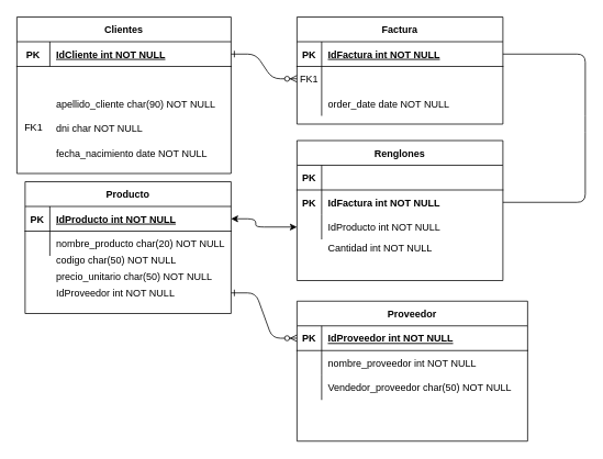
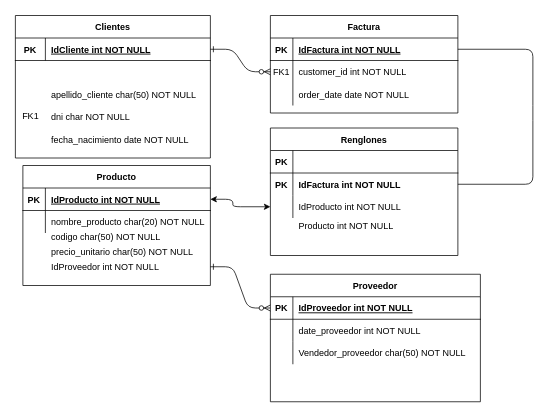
  <mxCell id="0" />
  <mxCell id="1" parent="0" />
  <mxCell id="2" value="" style="edgeStyle=entityRelationEdgeStyle;endArrow=ERzeroToMany;startArrow=ERone;endFill=1;startFill=0;" parent="1" source="14" target="7" edge="1"><mxGeometry width="100" height="100" relative="1" as="geometry"><mxPoint x="250" y="620" as="sourcePoint" /><mxPoint x="350" y="520" as="targetPoint" /></mxGeometry></mxCell>
  <mxCell id="3" value="Factura" style="shape=table;startSize=30;container=1;collapsible=1;childLayout=tableLayout;fixedRows=1;rowLines=0;fontStyle=1;align=center;resizeLast=1;" parent="1" vertex="1"><mxGeometry x="360" y="20" width="250" height="130" as="geometry" /></mxCell>
  <mxCell id="4" value="" style="shape=partialRectangle;collapsible=0;dropTarget=0;pointerEvents=0;fillColor=none;points=[[0,0.5],[1,0.5]];portConstraint=eastwest;top=0;left=0;right=0;bottom=1;" parent="3" vertex="1"><mxGeometry y="30" width="250" height="30" as="geometry" /></mxCell>
  <mxCell id="5" value="PK" style="shape=partialRectangle;overflow=hidden;connectable=0;fillColor=none;top=0;left=0;bottom=0;right=0;fontStyle=1;" parent="4" vertex="1"><mxGeometry width="30" height="30" as="geometry" /></mxCell>
  <mxCell id="6" value="IdFactura int NOT NULL " style="shape=partialRectangle;overflow=hidden;connectable=0;fillColor=none;top=0;left=0;bottom=0;right=0;align=left;spacingLeft=6;fontStyle=5;" parent="4" vertex="1"><mxGeometry x="30" width="220" height="30" as="geometry" /></mxCell>
  <mxCell id="7" value="" style="shape=partialRectangle;collapsible=0;dropTarget=0;pointerEvents=0;fillColor=none;points=[[0,0.5],[1,0.5]];portConstraint=eastwest;top=0;left=0;right=0;bottom=0;" parent="3" vertex="1"><mxGeometry y="60" width="250" height="30" as="geometry" /></mxCell>
  <mxCell id="8" value="FK1" style="shape=partialRectangle;overflow=hidden;connectable=0;fillColor=none;top=0;left=0;bottom=0;right=0;" parent="7" vertex="1"><mxGeometry width="30" height="30" as="geometry" /></mxCell>
+ <mxCell id="9" value="customer_id int NOT NULL" style="shape=partialRectangle;overflow=hidden;connectable=0;fillColor=none;top=0;left=0;bottom=0;right=0;align=left;spacingLeft=6;" parent="7" vertex="1"><mxGeometry x="30" width="220" height="30" as="geometry" /></mxCell>
  <mxCell id="10" value="" style="shape=partialRectangle;collapsible=0;dropTarget=0;pointerEvents=0;fillColor=none;points=[[0,0.5],[1,0.5]];portConstraint=eastwest;top=0;left=0;right=0;bottom=0;" parent="3" vertex="1"><mxGeometry y="90" width="250" height="30" as="geometry" /></mxCell>
  <mxCell id="11" value="" style="shape=partialRectangle;overflow=hidden;connectable=0;fillColor=none;top=0;left=0;bottom=0;right=0;" parent="10" vertex="1"><mxGeometry width="30" height="30" as="geometry" /></mxCell>
  <mxCell id="12" value="order_date date NOT NULL" style="shape=partialRectangle;overflow=hidden;connectable=0;fillColor=none;top=0;left=0;bottom=0;right=0;align=left;spacingLeft=6;" parent="10" vertex="1"><mxGeometry x="30" width="220" height="30" as="geometry" /></mxCell>
  <mxCell id="13" value="Clientes" style="shape=table;startSize=30;container=1;collapsible=1;childLayout=tableLayout;fixedRows=1;rowLines=0;fontStyle=1;align=center;resizeLast=1;" parent="1" vertex="1"><mxGeometry x="20" y="20" width="260" height="190" as="geometry" /></mxCell>
  <mxCell id="14" value="" style="shape=partialRectangle;collapsible=0;dropTarget=0;pointerEvents=0;fillColor=none;points=[[0,0.5],[1,0.5]];portConstraint=eastwest;top=0;left=0;right=0;bottom=1;" parent="13" vertex="1"><mxGeometry y="30" width="260" height="30" as="geometry" /></mxCell>
  <mxCell id="15" value="PK" style="shape=partialRectangle;overflow=hidden;connectable=0;fillColor=none;top=0;left=0;bottom=0;right=0;fontStyle=1;" parent="14" vertex="1"><mxGeometry width="40" height="30" as="geometry" /></mxCell>
  <mxCell id="16" value="IdCliente int NOT NULL " style="shape=partialRectangle;overflow=hidden;connectable=0;fillColor=none;top=0;left=0;bottom=0;right=0;align=left;spacingLeft=6;fontStyle=5;" parent="14" vertex="1"><mxGeometry x="40" width="220" height="30" as="geometry" /></mxCell>
  <mxCell id="17" value="" style="shape=partialRectangle;collapsible=0;dropTarget=0;pointerEvents=0;fillColor=none;points=[[0,0.5],[1,0.5]];portConstraint=eastwest;top=0;left=0;right=0;bottom=0;" parent="13" vertex="1"><mxGeometry y="60" width="260" height="30" as="geometry" /></mxCell>
  <mxCell id="18" value="" style="shape=partialRectangle;overflow=hidden;connectable=0;fillColor=none;top=0;left=0;bottom=0;right=0;" parent="17" vertex="1"><mxGeometry width="40" height="30" as="geometry" /></mxCell>
- <mxCell id="19" value="apellido_cliente char(90) NOT NULL" style="shape=partialRectangle;overflow=hidden;connectable=0;fillColor=none;top=0;left=0;bottom=0;right=0;align=left;spacingLeft=6;" vertex="1" parent="1"><mxGeometry x="60" y="110" width="220" height="30" as="geometry" /></mxCell>
+ <mxCell id="19" value="apellido_cliente char(50) NOT NULL" style="shape=partialRectangle;overflow=hidden;connectable=0;fillColor=none;top=0;left=0;bottom=0;right=0;align=left;spacingLeft=6;" vertex="1" parent="1"><mxGeometry x="60" y="110" width="220" height="30" as="geometry" /></mxCell>
  <mxCell id="20" value="dni char NOT NULL" style="shape=partialRectangle;overflow=hidden;connectable=0;fillColor=none;top=0;left=0;bottom=0;right=0;align=left;spacingLeft=6;" vertex="1" parent="1"><mxGeometry x="60" y="140" width="220" height="30" as="geometry" /></mxCell>
  <mxCell id="21" value="fecha_nacimiento date NOT NULL" style="shape=partialRectangle;overflow=hidden;connectable=0;fillColor=none;top=0;left=0;bottom=0;right=0;align=left;spacingLeft=6;" vertex="1" parent="1"><mxGeometry x="60" y="170" width="220" height="30" as="geometry" /></mxCell>
  <mxCell id="22" value="Producto" style="shape=table;startSize=30;container=1;collapsible=1;childLayout=tableLayout;fixedRows=1;rowLines=0;fontStyle=1;align=center;resizeLast=1;" vertex="1" parent="1"><mxGeometry x="30" y="220" width="250" height="160" as="geometry" /></mxCell>
  <mxCell id="23" value="" style="shape=partialRectangle;collapsible=0;dropTarget=0;pointerEvents=0;fillColor=none;points=[[0,0.5],[1,0.5]];portConstraint=eastwest;top=0;left=0;right=0;bottom=1;" vertex="1" parent="22"><mxGeometry y="30" width="250" height="30" as="geometry" /></mxCell>
  <mxCell id="24" value="PK" style="shape=partialRectangle;overflow=hidden;connectable=0;fillColor=none;top=0;left=0;bottom=0;right=0;fontStyle=1;" vertex="1" parent="23"><mxGeometry width="30" height="30" as="geometry" /></mxCell>
  <mxCell id="25" value="IdProducto int NOT NULL " style="shape=partialRectangle;overflow=hidden;connectable=0;fillColor=none;top=0;left=0;bottom=0;right=0;align=left;spacingLeft=6;fontStyle=5;" vertex="1" parent="23"><mxGeometry x="30" width="220" height="30" as="geometry" /></mxCell>
  <mxCell id="26" value="" style="shape=partialRectangle;collapsible=0;dropTarget=0;pointerEvents=0;fillColor=none;points=[[0,0.5],[1,0.5]];portConstraint=eastwest;top=0;left=0;right=0;bottom=0;" vertex="1" parent="22"><mxGeometry y="60" width="250" height="30" as="geometry" /></mxCell>
  <mxCell id="27" value="" style="shape=partialRectangle;overflow=hidden;connectable=0;fillColor=none;top=0;left=0;bottom=0;right=0;" vertex="1" parent="26"><mxGeometry width="30" height="30" as="geometry" /></mxCell>
  <mxCell id="28" value="nombre_producto char(20) NOT NULL" style="shape=partialRectangle;overflow=hidden;connectable=0;fillColor=none;top=0;left=0;bottom=0;right=0;align=left;spacingLeft=6;" vertex="1" parent="26"><mxGeometry x="30" width="220" height="30" as="geometry" /></mxCell>
  <mxCell id="29" value="codigo char(50) NOT NULL" style="shape=partialRectangle;overflow=hidden;connectable=0;fillColor=none;top=0;left=0;bottom=0;right=0;align=left;spacingLeft=6;" vertex="1" parent="1"><mxGeometry x="60" y="300" width="220" height="30" as="geometry" /></mxCell>
  <mxCell id="30" value="precio_unitario char(50) NOT NULL" style="shape=partialRectangle;overflow=hidden;connectable=0;fillColor=none;top=0;left=0;bottom=0;right=0;align=left;spacingLeft=6;" vertex="1" parent="1"><mxGeometry x="60" y="320" width="220" height="30" as="geometry" /></mxCell>
  <mxCell id="31" value="IdProveedor int NOT NULL" style="shape=partialRectangle;overflow=hidden;connectable=0;fillColor=none;top=0;left=0;bottom=0;right=0;align=left;spacingLeft=6;" vertex="1" parent="1"><mxGeometry x="60" y="340" width="220" height="30" as="geometry" /></mxCell>
  <mxCell id="32" value="" style="edgeStyle=entityRelationEdgeStyle;endArrow=ERzeroToMany;startArrow=ERone;endFill=1;startFill=0;entryX=0;entryY=0.5;entryDx=0;entryDy=0;" edge="1" parent="1" target="45"><mxGeometry width="100" height="100" relative="1" as="geometry"><mxPoint x="280" y="355" as="sourcePoint" /><mxPoint x="300" y="430" as="targetPoint" /></mxGeometry></mxCell>
  <mxCell id="33" value="Renglones" style="shape=table;startSize=30;container=1;collapsible=1;childLayout=tableLayout;fixedRows=1;rowLines=0;fontStyle=1;align=center;resizeLast=1;" vertex="1" parent="1"><mxGeometry x="360" y="170" width="250" height="170" as="geometry" /></mxCell>
  <mxCell id="34" value="" style="shape=partialRectangle;collapsible=0;dropTarget=0;pointerEvents=0;fillColor=none;points=[[0,0.5],[1,0.5]];portConstraint=eastwest;top=0;left=0;right=0;bottom=1;" vertex="1" parent="33"><mxGeometry y="30" width="250" height="30" as="geometry" /></mxCell>
  <mxCell id="35" value="PK" style="shape=partialRectangle;overflow=hidden;connectable=0;fillColor=none;top=0;left=0;bottom=0;right=0;fontStyle=1;" vertex="1" parent="34"><mxGeometry width="30" height="30" as="geometry" /></mxCell>
  <mxCell id="36" value="" style="shape=partialRectangle;collapsible=0;dropTarget=0;pointerEvents=0;fillColor=none;points=[[0,0.5],[1,0.5]];portConstraint=eastwest;top=0;left=0;right=0;bottom=0;" vertex="1" parent="33"><mxGeometry y="60" width="250" height="30" as="geometry" /></mxCell>
  <mxCell id="37" value="PK" style="shape=partialRectangle;overflow=hidden;connectable=0;fillColor=none;top=0;left=0;bottom=0;right=0;fontStyle=1" vertex="1" parent="36"><mxGeometry width="30" height="30" as="geometry" /></mxCell>
  <mxCell id="38" value="IdFactura int NOT NULL" style="shape=partialRectangle;overflow=hidden;connectable=0;fillColor=none;top=0;left=0;bottom=0;right=0;align=left;spacingLeft=6;fontStyle=1" vertex="1" parent="36"><mxGeometry x="30" width="220" height="30" as="geometry" /></mxCell>
  <mxCell id="39" value="" style="shape=partialRectangle;collapsible=0;dropTarget=0;pointerEvents=0;fillColor=none;points=[[0,0.5],[1,0.5]];portConstraint=eastwest;top=0;left=0;right=0;bottom=0;" vertex="1" parent="33"><mxGeometry y="90" width="250" height="30" as="geometry" /></mxCell>
  <mxCell id="40" value="" style="shape=partialRectangle;overflow=hidden;connectable=0;fillColor=none;top=0;left=0;bottom=0;right=0;" vertex="1" parent="39"><mxGeometry width="30" height="30" as="geometry" /></mxCell>
  <mxCell id="41" value="IdProducto int NOT NULL" style="shape=partialRectangle;overflow=hidden;connectable=0;fillColor=none;top=0;left=0;bottom=0;right=0;align=left;spacingLeft=6;" vertex="1" parent="39"><mxGeometry x="30" width="220" height="30" as="geometry" /></mxCell>
  <mxCell id="42" value="" style="endArrow=none;html=1;entryX=1;entryY=0.5;entryDx=0;entryDy=0;exitX=1;exitY=0.5;exitDx=0;exitDy=0;" edge="1" parent="1" source="36" target="4"><mxGeometry width="50" height="50" relative="1" as="geometry"><mxPoint x="660" y="120" as="sourcePoint" /><mxPoint x="710" y="70" as="targetPoint" /><Array as="points"><mxPoint x="710" y="245" /><mxPoint x="710" y="150" /><mxPoint x="710" y="65" /></Array></mxGeometry></mxCell>
- <mxCell id="43" value="Cantidad int NOT NULL" style="shape=partialRectangle;overflow=hidden;connectable=0;fillColor=none;top=0;left=0;bottom=0;right=0;align=left;spacingLeft=6;" vertex="1" parent="1"><mxGeometry x="390" y="285" width="220" height="30" as="geometry" /></mxCell>
+ <mxCell id="43" value="Producto int NOT NULL" style="shape=partialRectangle;overflow=hidden;connectable=0;fillColor=none;top=0;left=0;bottom=0;right=0;align=left;spacingLeft=6;" vertex="1" parent="1"><mxGeometry x="390" y="285" width="220" height="30" as="geometry" /></mxCell>
  <mxCell id="44" value="Proveedor" style="shape=table;startSize=30;container=1;collapsible=1;childLayout=tableLayout;fixedRows=1;rowLines=0;fontStyle=1;align=center;resizeLast=1;" vertex="1" parent="1"><mxGeometry x="360" y="365" width="280" height="170" as="geometry" /></mxCell>
  <mxCell id="45" value="" style="shape=partialRectangle;collapsible=0;dropTarget=0;pointerEvents=0;fillColor=none;points=[[0,0.5],[1,0.5]];portConstraint=eastwest;top=0;left=0;right=0;bottom=1;" vertex="1" parent="44"><mxGeometry y="30" width="280" height="30" as="geometry" /></mxCell>
  <mxCell id="46" value="PK" style="shape=partialRectangle;overflow=hidden;connectable=0;fillColor=none;top=0;left=0;bottom=0;right=0;fontStyle=1;" vertex="1" parent="45"><mxGeometry width="30" height="30" as="geometry" /></mxCell>
  <mxCell id="47" value="IdProveedor int NOT NULL " style="shape=partialRectangle;overflow=hidden;connectable=0;fillColor=none;top=0;left=0;bottom=0;right=0;align=left;spacingLeft=6;fontStyle=5;" vertex="1" parent="45"><mxGeometry x="30" width="250" height="30" as="geometry" /></mxCell>
  <mxCell id="48" value="" style="shape=partialRectangle;collapsible=0;dropTarget=0;pointerEvents=0;fillColor=none;points=[[0,0.5],[1,0.5]];portConstraint=eastwest;top=0;left=0;right=0;bottom=0;" vertex="1" parent="44"><mxGeometry y="60" width="280" height="30" as="geometry" /></mxCell>
  <mxCell id="49" value="" style="shape=partialRectangle;overflow=hidden;connectable=0;fillColor=none;top=0;left=0;bottom=0;right=0;fontStyle=0" vertex="1" parent="48"><mxGeometry width="30" height="30" as="geometry" /></mxCell>
- <mxCell id="50" value="nombre_proveedor int NOT NULL" style="shape=partialRectangle;overflow=hidden;connectable=0;fillColor=none;top=0;left=0;bottom=0;right=0;align=left;spacingLeft=6;fontStyle=0" vertex="1" parent="48"><mxGeometry x="30" width="250" height="30" as="geometry" /></mxCell>
+ <mxCell id="50" value="date_proveedor int NOT NULL" style="shape=partialRectangle;overflow=hidden;connectable=0;fillColor=none;top=0;left=0;bottom=0;right=0;align=left;spacingLeft=6;fontStyle=0" vertex="1" parent="48"><mxGeometry x="30" width="250" height="30" as="geometry" /></mxCell>
  <mxCell id="51" value="" style="shape=partialRectangle;collapsible=0;dropTarget=0;pointerEvents=0;fillColor=none;points=[[0,0.5],[1,0.5]];portConstraint=eastwest;top=0;left=0;right=0;bottom=0;" vertex="1" parent="44"><mxGeometry y="90" width="280" height="30" as="geometry" /></mxCell>
  <mxCell id="52" value="" style="shape=partialRectangle;overflow=hidden;connectable=0;fillColor=none;top=0;left=0;bottom=0;right=0;" vertex="1" parent="51"><mxGeometry width="30" height="30" as="geometry" /></mxCell>
  <mxCell id="53" value="Vendedor_proveedor char(50) NOT NULL" style="shape=partialRectangle;overflow=hidden;connectable=0;fillColor=none;top=0;left=0;bottom=0;right=0;align=left;spacingLeft=6;" vertex="1" parent="51"><mxGeometry x="30" width="250" height="30" as="geometry" /></mxCell>
  <mxCell id="54" value="FK1" style="text;html=1;align=center;verticalAlign=middle;resizable=0;points=[];autosize=1;" vertex="1" parent="1"><mxGeometry x="20" y="145" width="40" height="20" as="geometry" /></mxCell>
  <mxCell id="55" value="" style="endArrow=classic;startArrow=classic;html=1;entryX=0;entryY=0.5;entryDx=0;entryDy=0;exitX=1;exitY=0.5;exitDx=0;exitDy=0;" edge="1" parent="1" source="23" target="39"><mxGeometry width="50" height="50" relative="1" as="geometry"><mxPoint x="-20" y="330" as="sourcePoint" /><mxPoint x="30" y="280" as="targetPoint" /><Array as="points"><mxPoint x="310" y="265" /><mxPoint x="310" y="275" /></Array></mxGeometry></mxCell>
